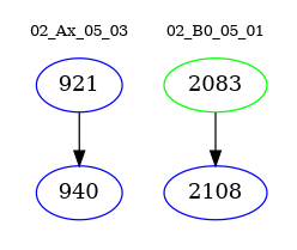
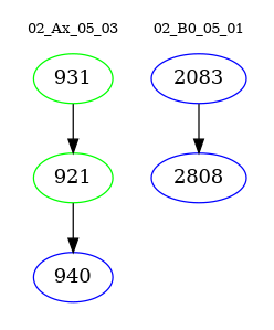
  digraph {
    node [color=blue]
    edge [color=black]
-   n2 [label=921]
+   n1 [color=green label=931]
+   n2 [color=green label=921]
    n3 [label=940]
-   n4 [color=green label=2083]
-   n5 [label=2108]
+   n4 [label=2083]
+   n5 [label=2808]
    subgraph cluster_1 {
      color=white
      fontsize=10
      label="02_Ax_05_03"
+     n1
      n2
      n3
    }
    subgraph cluster_2 {
      color=white
      fontsize=10
      label="02_B0_05_01"
      n4
      n5
    }
+   n1 -> n2
    n2 -> n3
    n4 -> n5
  }
